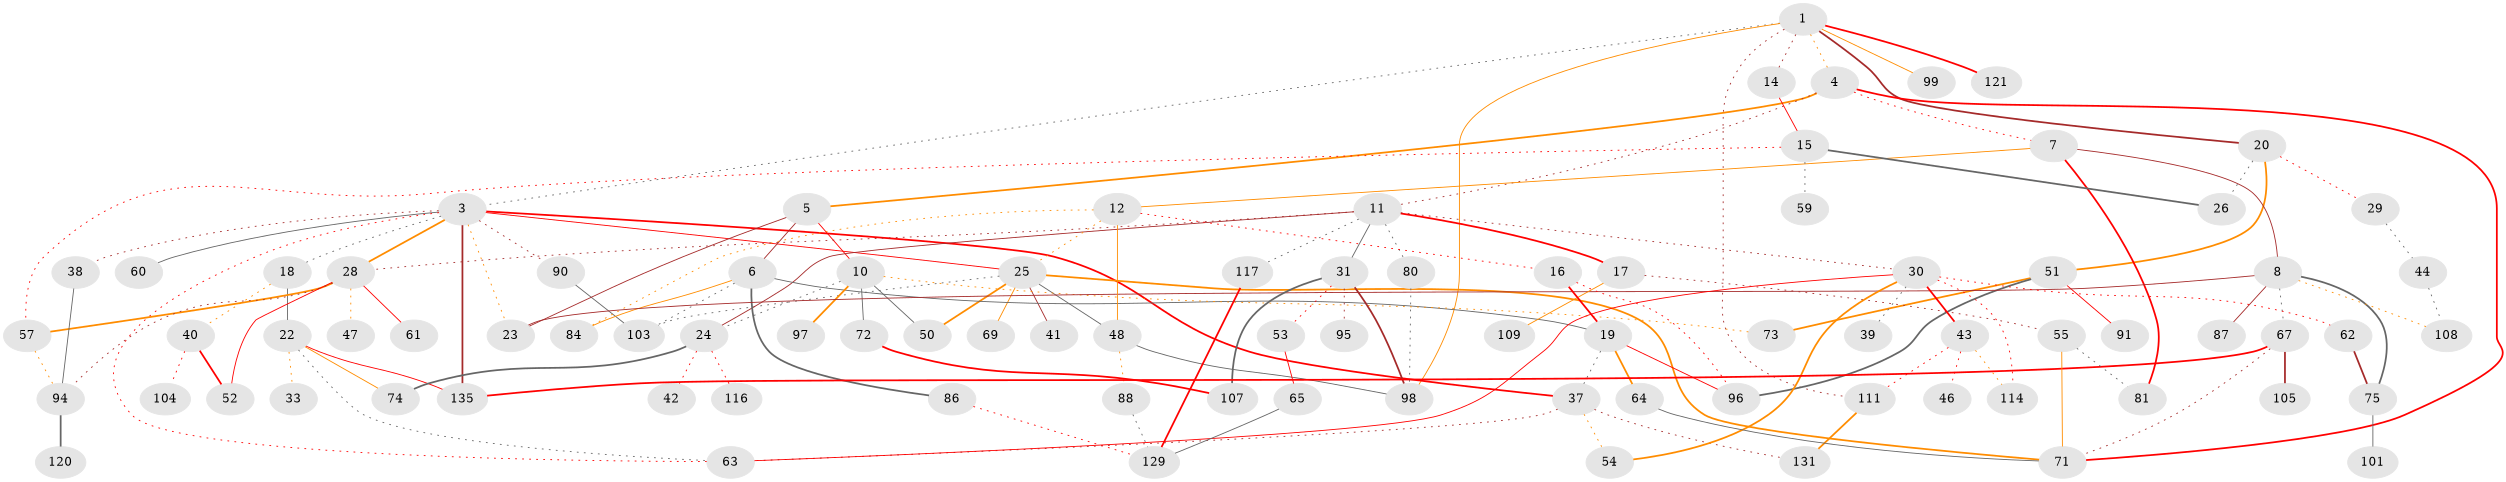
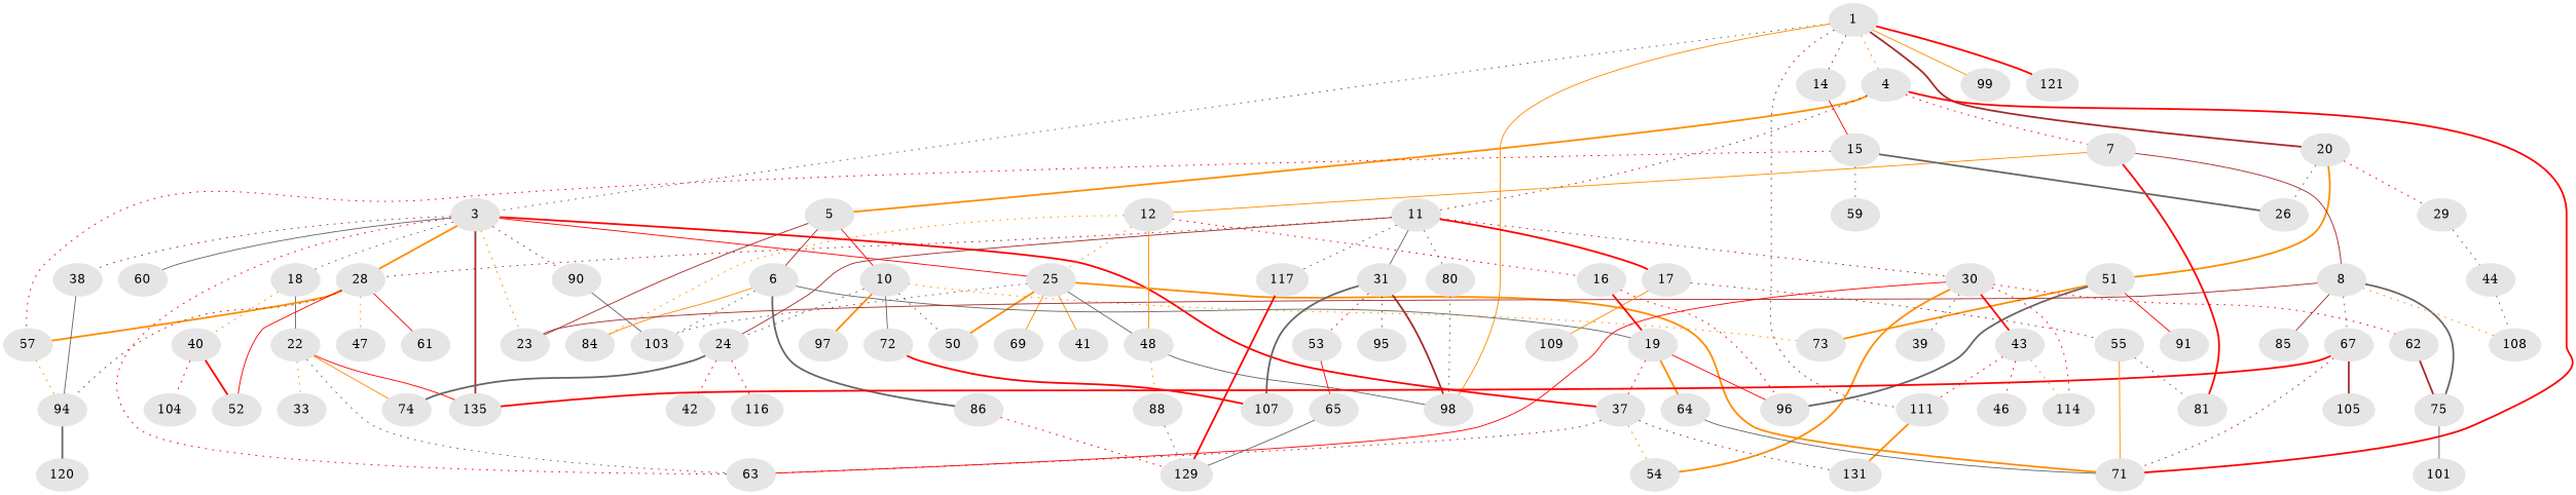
  graph {
    node [color=gray90 style=filled]
    edge [color=gray40 style=dotted]
    1 [super="+2"]
    3 [super="+9"]
    4 [super="+66"]
    14
    20
    98 [super="+124"]
    99
    111 [super="+123"]
    121
    18
    23 [super="+49"]
    25 [super="+58"]
    28 [super="+34"]
    37 [super="+115"]
    38
    60
    63 [super="+70"]
    90 [super="+119"]
    135
    5 [super="+56"]
    7
    11 [super="+21"]
    71 [super="+134"]
    15
    26
    29
    51 [super="+77"]
    131
    22 [super="+100"]
    40
    103 [super="+118"]
    50 [super="+127"]
    48 [super="+68"]
    41
    69
    57 [super="+133"]
    47
    52
    61
    94 [super="+110"]
    54
    6 [super="+13"]
    10 [super="+27"]
    8 [super="+36"]
    12 [super="+45"]
    81
    24 [super="+83"]
    17 [super="+85"]
    30 [super="+35"]
    31
    80
    117 [super="+128"]
    19 [super="+89"]
    84
    86 [super="+122"]
    72 [super="+125"]
    73
    97 [super="+136"]
    96 [super="+126"]
    64
    129 [super="+132"]
    67 [super="+78"]
    75
-   87
+   87 [label=85]
    108 [super="+130"]
    16 [super="+32"]
    105
    101
    74 [super="+113"]
    42
    116
    107
    55 [super="+82"]
    109
    39
    43 [super="+102"]
    62
    114
    53 [super="+93"]
    95
    88
    59 [super="+106"]
    33
    104
    44 [super="+92"]
    91
    120
    46
    65
    1 -- 3
    1 -- 4 [color=darkorange]
    1 -- 14 [color=brown]
    1 -- 20 [color=brown style=bold]
    1 -- 98 [color=darkorange style=solid]
    1 -- 99 [color=darkorange style=solid]
    1 -- 111 [color=brown]
    1 -- 121 [color=red style=bold]
    3 -- 18
    3 -- 23 [color=darkorange]
    3 -- 25 [color=red style=solid]
    3 -- 28 [color=darkorange style=bold]
    3 -- 37 [color=red style=bold]
    3 -- 38 [color=brown]
    3 -- 60 [style=solid]
    3 -- 63 [color=red]
    3 -- 90 [color=brown]
    3 -- 135 [color=brown style=bold]
    4 -- 5 [color=darkorange style=bold]
    4 -- 7 [color=red]
    4 -- 11 [color=brown]
    4 -- 71 [color=red style=bold]
    14 -- 15 [color=red style=solid]
    20 -- 26
    20 -- 29 [color=red]
    20 -- 51 [color=darkorange style=bold]
    111 -- 131 [color=darkorange style=bold]
    18 -- 22 [style=solid]
    18 -- 40 [color=darkorange]
    25 -- 71 [color=darkorange style=bold]
    25 -- 103
    25 -- 50 [color=darkorange style=bold]
    25 -- 48 [style=solid]
-   25 -- 41 [color=brown style=solid]
+   25 -- 41 [color=darkorange style=solid]
    25 -- 69 [color=darkorange style=solid]
    28 -- 57 [color=darkorange style=bold]
    28 -- 47 [color=darkorange]
    28 -- 52 [color=red style=solid]
    28 -- 61 [color=red style=solid]
    28 -- 94 [color=brown]
    37 -- 63 [color=brown]
    37 -- 131 [color=brown]
    37 -- 54 [color=darkorange]
    38 -- 94 [style=solid]
    90 -- 103 [style=solid]
    5 -- 23 [color=brown style=solid]
    5 -- 6 [color=brown style=solid]
    5 -- 10 [color=red style=solid]
    7 -- 8 [color=brown style=solid]
    7 -- 12 [color=darkorange style=solid]
    7 -- 81 [color=red style=bold]
    11 -- 28 [color=brown]
    11 -- 24 [color=brown style=solid]
    11 -- 17 [color=red style=bold]
    11 -- 30 [color=brown]
    11 -- 31 [style=solid]
    11 -- 80
    11 -- 117
    15 -- 26 [style=bold]
    15 -- 57 [color=red]
    15 -- 59
    29 -- 44
    51 -- 73 [color=darkorange style=bold]
    51 -- 96 [style=bold]
    51 -- 91 [color=red style=solid]
    22 -- 63
    22 -- 135 [color=red style=solid]
    22 -- 74 [color=darkorange style=solid]
    22 -- 33 [color=darkorange]
    40 -- 52 [color=red style=bold]
    40 -- 104 [color=red]
    48 -- 98 [style=solid]
    48 -- 88 [color=darkorange]
    57 -- 94 [color=darkorange]
    94 -- 120 [style=bold]
    6 -- 103
    6 -- 19 [style=solid]
    6 -- 84 [color=darkorange style=solid]
    6 -- 86 [style=bold]
-   10 -- 50 [style=solid]
+   10 -- 50
    10 -- 24
    10 -- 72 [style=solid]
    10 -- 73 [color=darkorange]
    10 -- 97 [color=darkorange style=bold]
    8 -- 23 [color=brown style=solid]
    8 -- 67
    8 -- 75 [style=bold]
    8 -- 87 [color=brown style=solid]
    8 -- 108 [color=darkorange]
    12 -- 25 [color=darkorange]
    12 -- 48 [color=darkorange style=solid]
    12 -- 84 [color=darkorange]
    12 -- 16 [color=red]
    24 -- 74 [style=bold]
    24 -- 42 [color=red]
    24 -- 116 [color=red]
    17 -- 55 [color=brown]
    17 -- 109 [color=darkorange style=solid]
    30 -- 63 [color=red style=solid]
    30 -- 54 [color=darkorange style=bold]
    30 -- 39
    30 -- 43 [color=red style=bold weight=2]
    30 -- 62 [color=red]
    30 -- 114 [color=red]
    31 -- 98 [color=brown style=bold]
    31 -- 107 [style=bold]
    31 -- 53 [color=red]
    31 -- 95 [color=brown]
    80 -- 98
    117 -- 129 [color=red style=bold]
-   19 -- 37
+   19 -- 37 [color=red]
    19 -- 96 [color=red style=solid]
    19 -- 64 [color=darkorange style=bold]
    86 -- 129 [color=red]
    72 -- 107 [color=red style=bold]
    64 -- 71 [style=solid]
    67 -- 135 [color=red style=bold]
    67 -- 71 [color=brown]
    67 -- 105 [color=brown style=bold]
    75 -- 101 [style=solid]
    16 -- 19 [color=red style=bold]
    16 -- 96 [color=red]
    55 -- 71 [color=darkorange style=solid]
    55 -- 81
    43 -- 111 [color=red]
    43 -- 114 [color=darkorange]
    43 -- 46 [color=red]
    62 -- 75 [color=brown style=bold]
    53 -- 65 [color=red style=solid]
    88 -- 129
    44 -- 108
    65 -- 129 [style=solid]
  }
